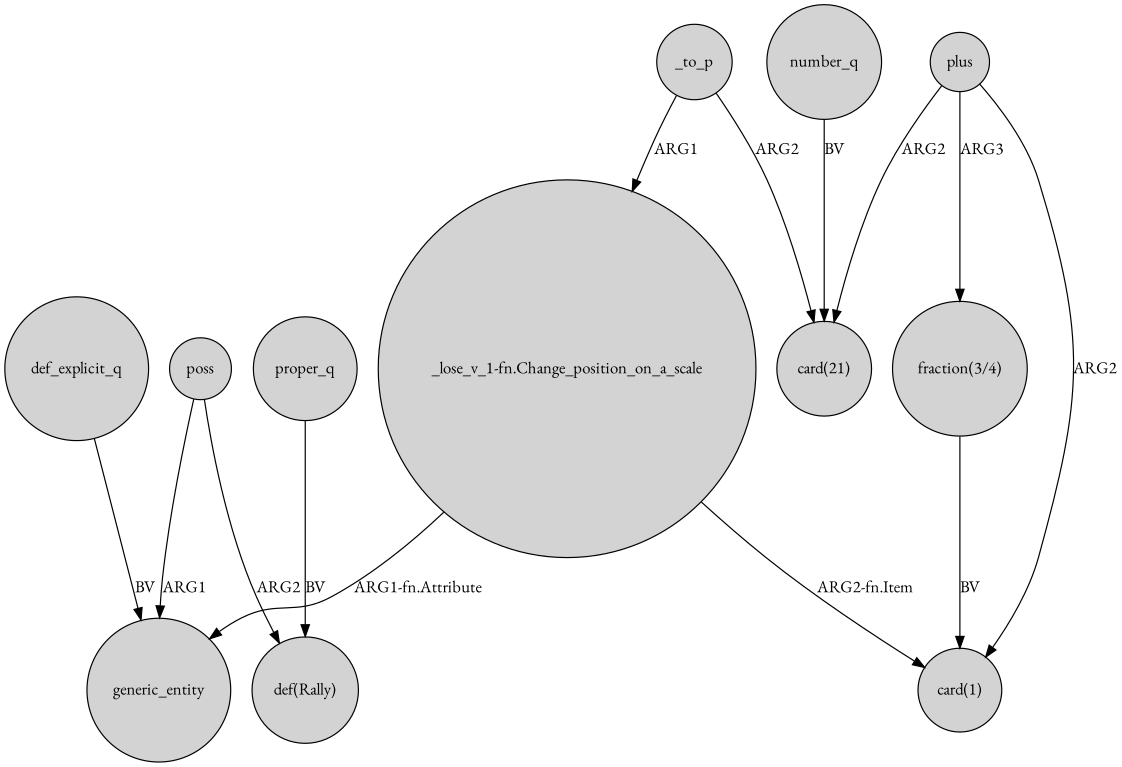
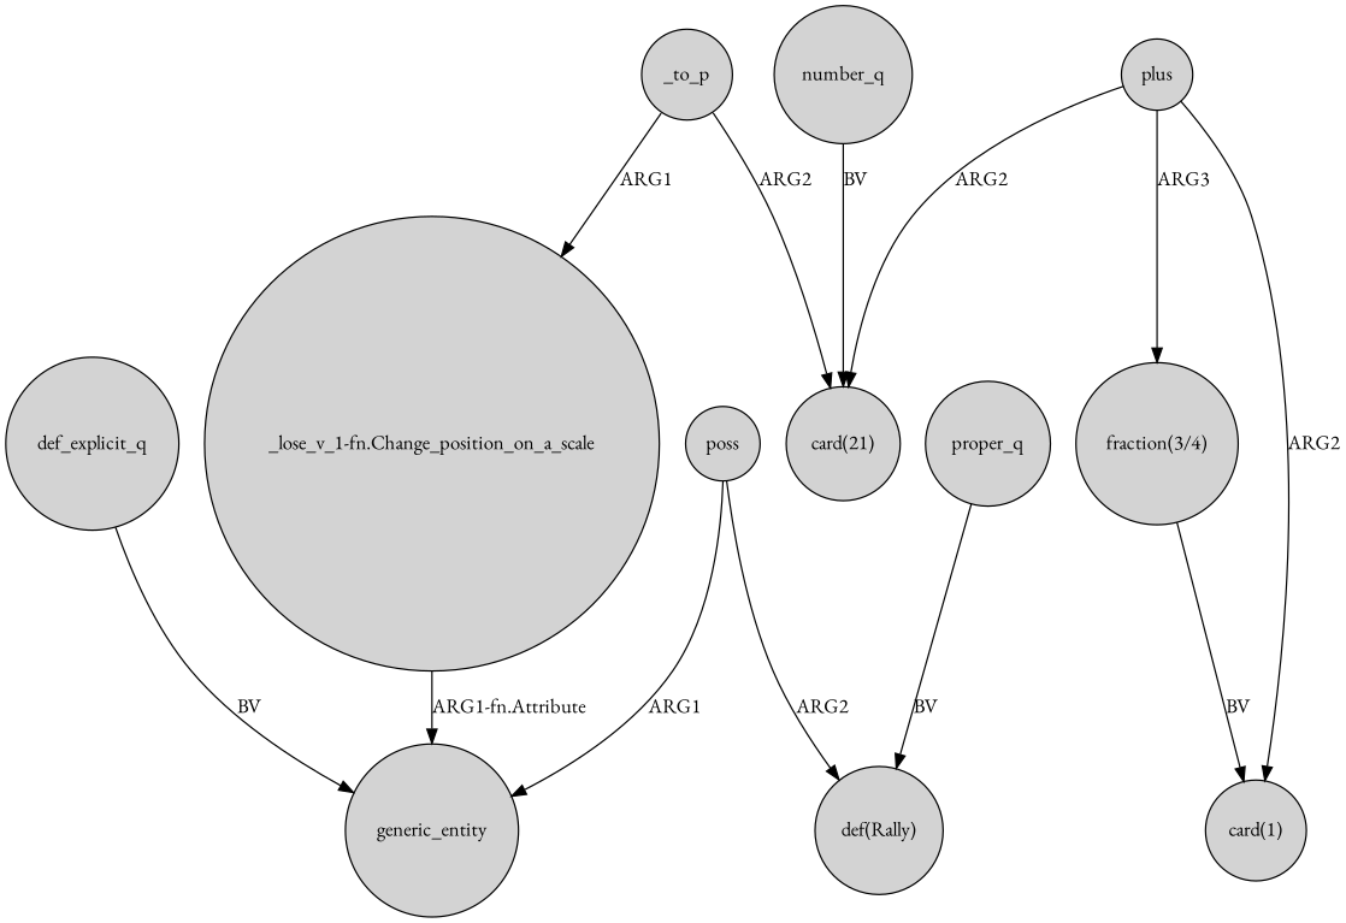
  digraph {
    fontname="EB Garamond"
    node [fontname="EB Garamond" shape=circle style=filled]
    edge [fontname="EB Garamond"]
    poss
    generic_entity
    n3 [label="def(Rally)"]
    number_q
    "card(21)"
    plus
    "card(1)"
    "fraction(3/4)"
    def_explicit_q
    "_lose_v_1-fn.Change_position_on_a_scale"
    _to_p
    proper_q
    poss -> generic_entity [label=ARG1]
    poss -> n3 [label=ARG2]
    number_q -> "card(21)" [label=BV]
    plus -> "card(21)" [label=ARG2]
    plus -> "card(1)" [label=ARG2]
    plus -> "fraction(3/4)" [label=ARG3]
    "fraction(3/4)" -> "card(1)" [label=BV]
    def_explicit_q -> generic_entity [label=BV]
    "_lose_v_1-fn.Change_position_on_a_scale" -> generic_entity [label="ARG1-fn.Attribute"]
-   "_lose_v_1-fn.Change_position_on_a_scale" -> "card(1)" [label="ARG2-fn.Item"]
    _to_p -> "card(21)" [label=ARG2]
    _to_p -> "_lose_v_1-fn.Change_position_on_a_scale" [label=ARG1]
    proper_q -> n3 [label=BV]
  }
